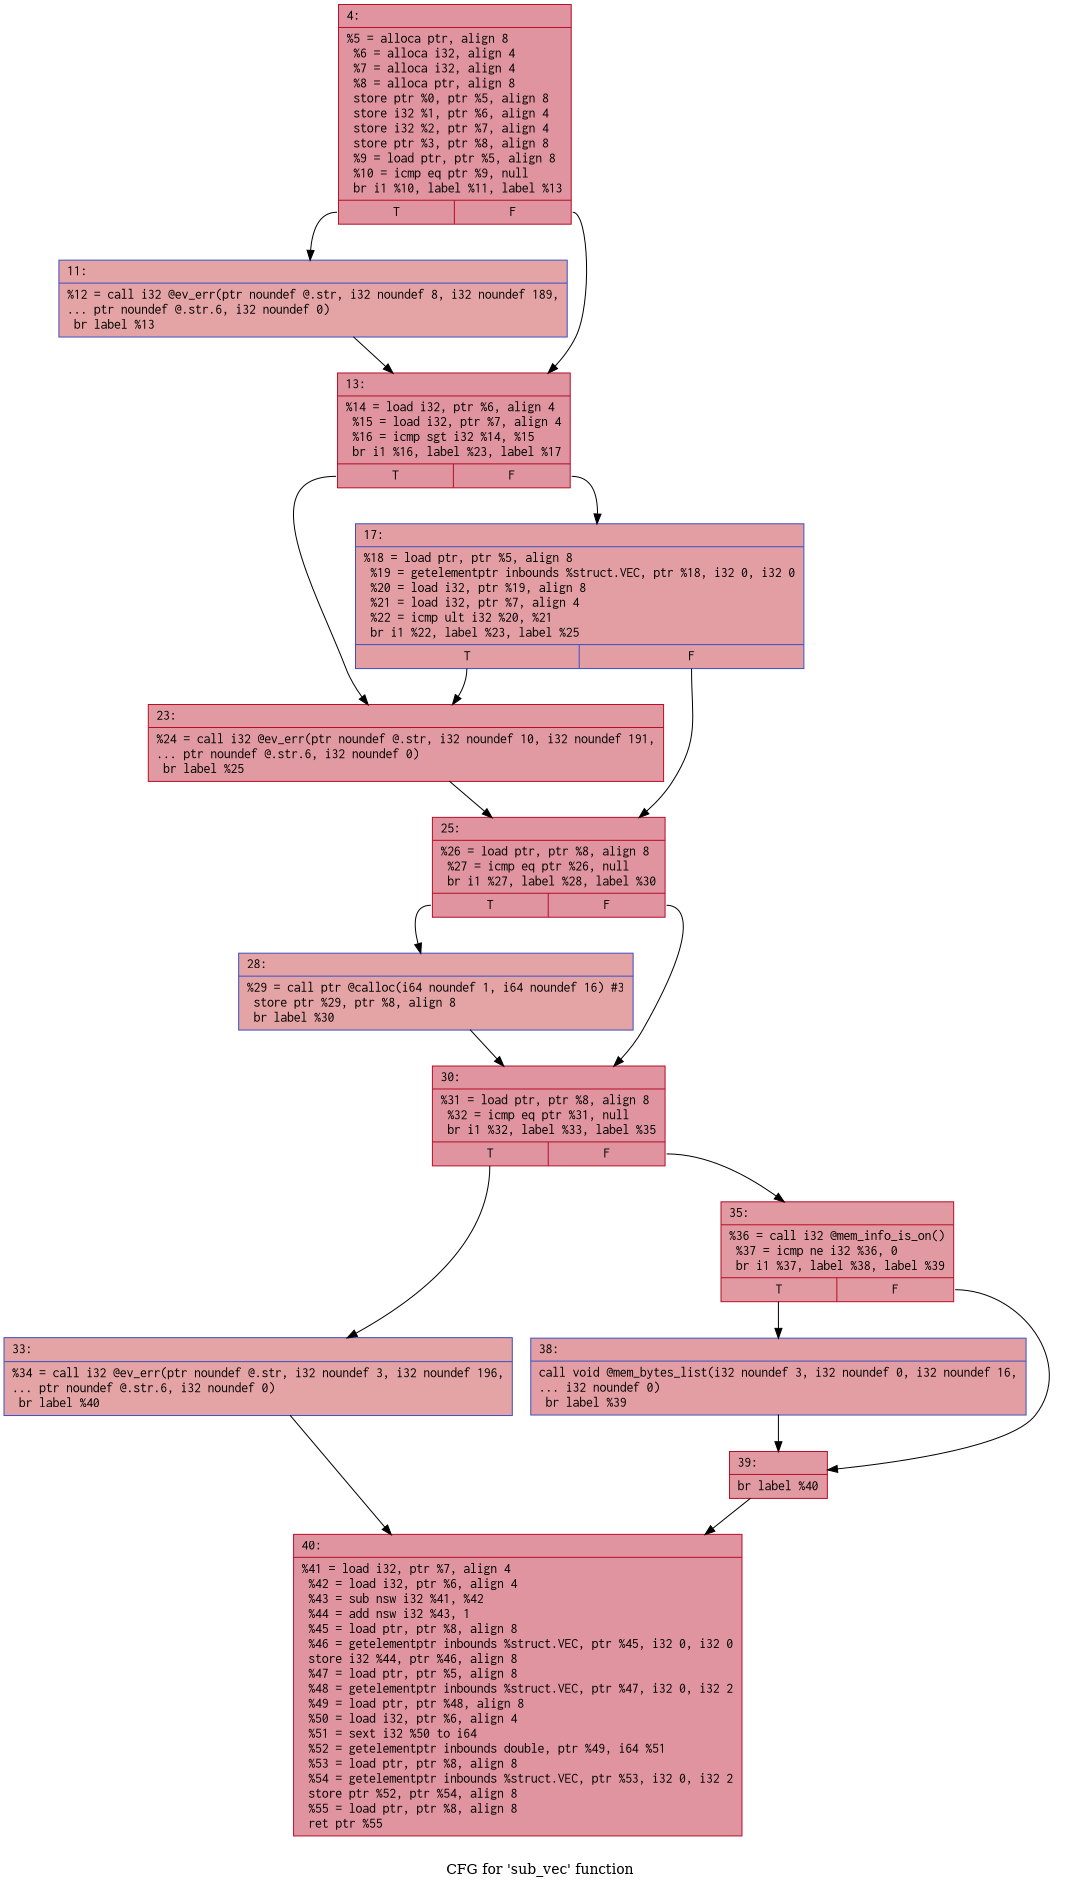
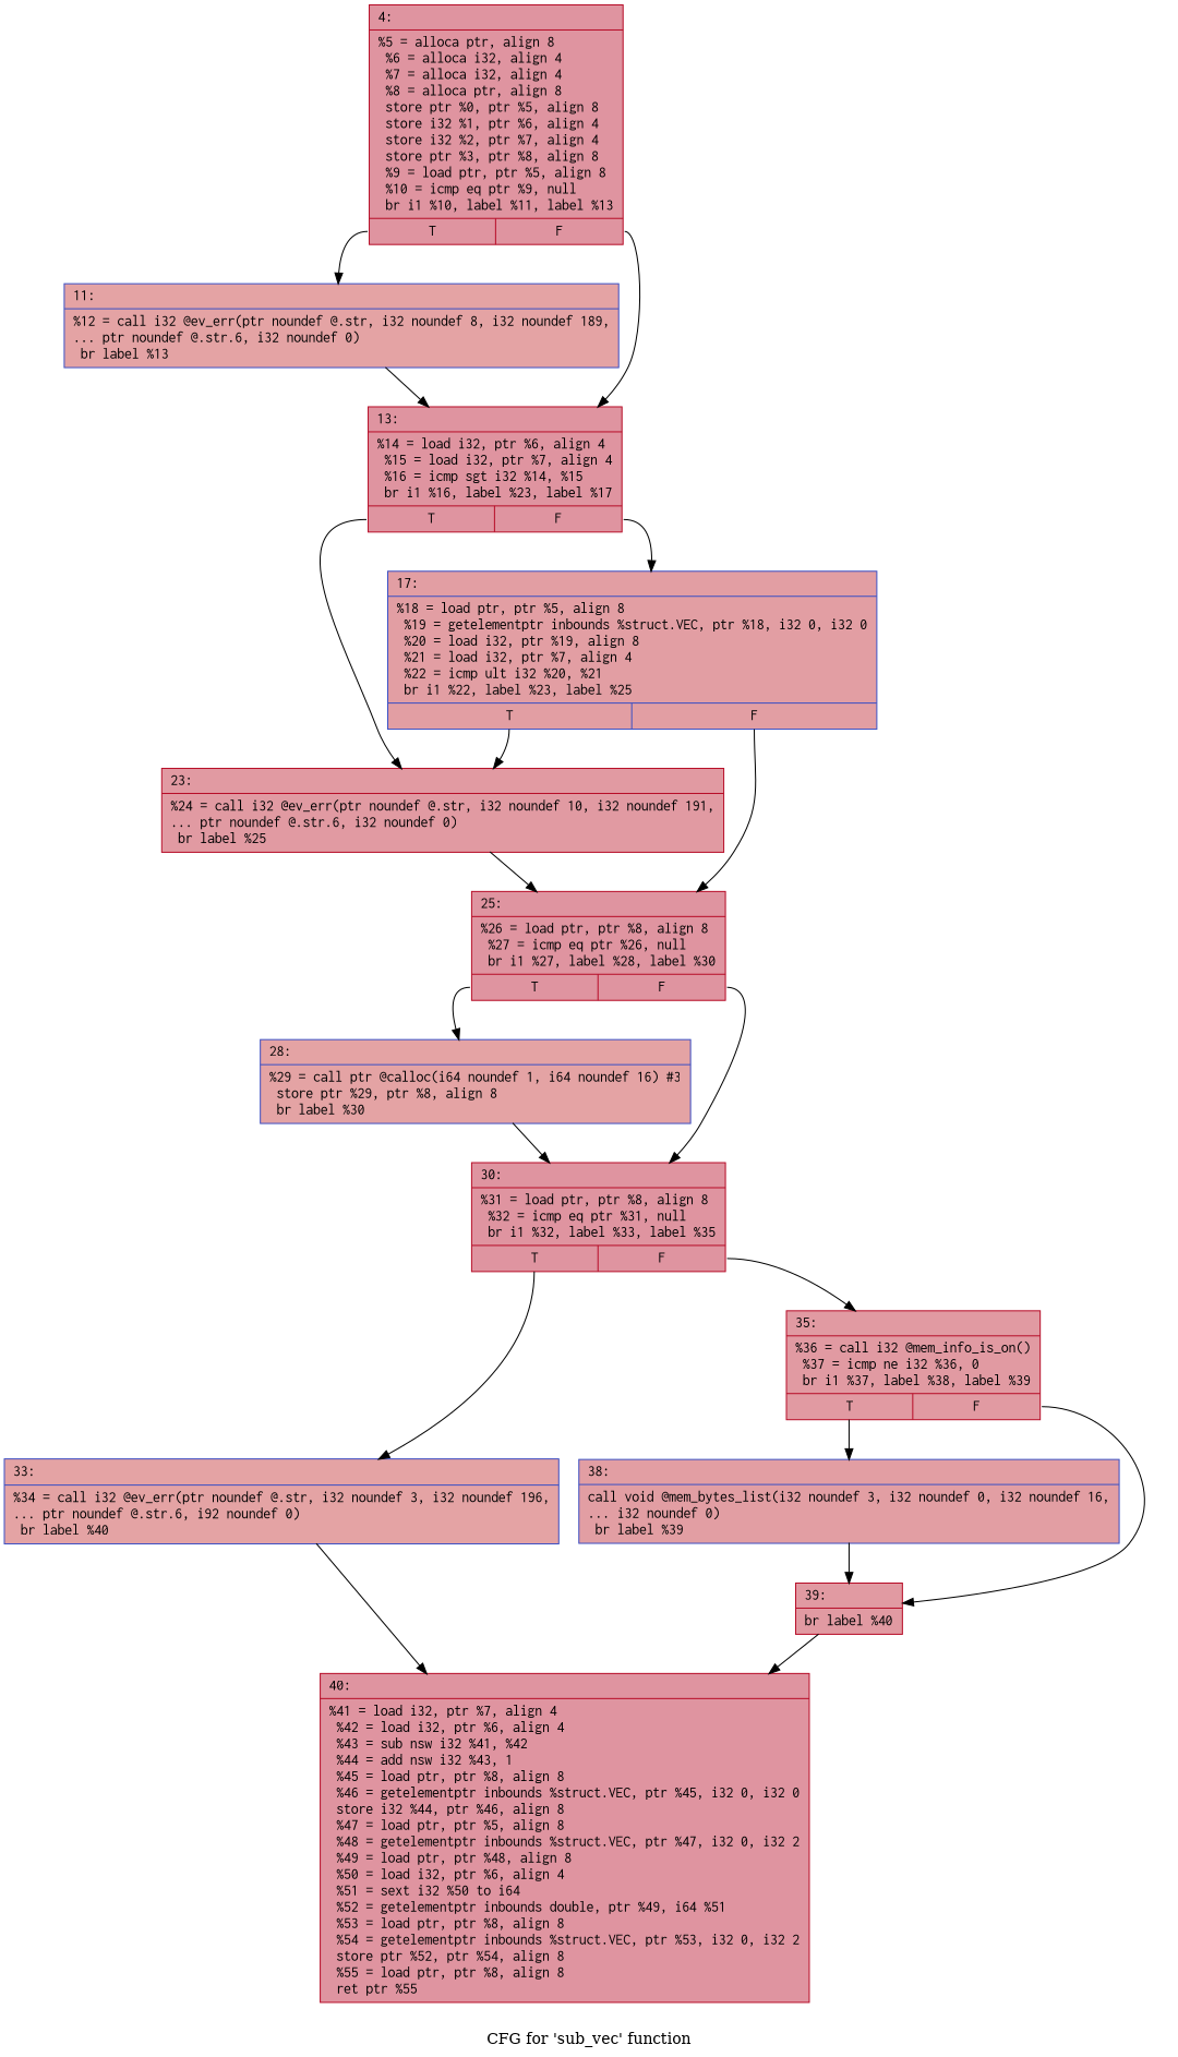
  digraph {
    label="CFG for 'sub_vec' function"
    node [color="#b70d28ff" fillcolor="#b70d2870" fontname=Courier shape=record style=filled]
    n1 [label="{4:\l|  %5 = alloca ptr, align 8\l  %6 = alloca i32, align 4\l  %7 = alloca i32, align 4\l  %8 = alloca ptr, align 8\l  store ptr %0, ptr %5, align 8\l  store i32 %1, ptr %6, align 4\l  store i32 %2, ptr %7, align 4\l  store ptr %3, ptr %8, align 8\l  %9 = load ptr, ptr %5, align 8\l  %10 = icmp eq ptr %9, null\l  br i1 %10, label %11, label %13\l|{<s0>T|<s1>F}}"]
    n2 [color="#3d50c3ff" fillcolor="#c32e3170" label="{11:\l|  %12 = call i32 @ev_err(ptr noundef @.str, i32 noundef 8, i32 noundef 189,\l... ptr noundef @.str.6, i32 noundef 0)\l  br label %13\l}"]
    n3 [label="{13:\l|  %14 = load i32, ptr %6, align 4\l  %15 = load i32, ptr %7, align 4\l  %16 = icmp sgt i32 %14, %15\l  br i1 %16, label %23, label %17\l|{<s0>T|<s1>F}}"]
    n4 [fillcolor="#bb1b2c70" label="{23:\l|  %24 = call i32 @ev_err(ptr noundef @.str, i32 noundef 10, i32 noundef 191,\l... ptr noundef @.str.6, i32 noundef 0)\l  br label %25\l}"]
    n5 [color="#3d50c3ff" fillcolor="#be242e70" label="{17:\l|  %18 = load ptr, ptr %5, align 8\l  %19 = getelementptr inbounds %struct.VEC, ptr %18, i32 0, i32 0\l  %20 = load i32, ptr %19, align 8\l  %21 = load i32, ptr %7, align 4\l  %22 = icmp ult i32 %20, %21\l  br i1 %22, label %23, label %25\l|{<s0>T|<s1>F}}"]
    n6 [label="{25:\l|  %26 = load ptr, ptr %8, align 8\l  %27 = icmp eq ptr %26, null\l  br i1 %27, label %28, label %30\l|{<s0>T|<s1>F}}"]
    n7 [color="#3d50c3ff" fillcolor="#c32e3170" label="{28:\l|  %29 = call ptr @calloc(i64 noundef 1, i64 noundef 16) #3\l  store ptr %29, ptr %8, align 8\l  br label %30\l}"]
    n8 [label="{30:\l|  %31 = load ptr, ptr %8, align 8\l  %32 = icmp eq ptr %31, null\l  br i1 %32, label %33, label %35\l|{<s0>T|<s1>F}}"]
-   n9 [color="#3d50c3ff" fillcolor="#c32e3170" label="{33:\l|  %34 = call i32 @ev_err(ptr noundef @.str, i32 noundef 3, i32 noundef 196,\l... ptr noundef @.str.6, i32 noundef 0)\l  br label %40\l}"]
+   n9 [color="#3d50c3ff" fillcolor="#c32e3170" label="{33:\l|  %34 = call i32 @ev_err(ptr noundef @.str, i32 noundef 3, i32 noundef 196,\l... ptr noundef @.str.6, i92 noundef 0)\l  br label %40\l}"]
    n10 [fillcolor="#bb1b2c70" label="{35:\l|  %36 = call i32 @mem_info_is_on()\l  %37 = icmp ne i32 %36, 0\l  br i1 %37, label %38, label %39\l|{<s0>T|<s1>F}}"]
    n11 [label="{40:\l|  %41 = load i32, ptr %7, align 4\l  %42 = load i32, ptr %6, align 4\l  %43 = sub nsw i32 %41, %42\l  %44 = add nsw i32 %43, 1\l  %45 = load ptr, ptr %8, align 8\l  %46 = getelementptr inbounds %struct.VEC, ptr %45, i32 0, i32 0\l  store i32 %44, ptr %46, align 8\l  %47 = load ptr, ptr %5, align 8\l  %48 = getelementptr inbounds %struct.VEC, ptr %47, i32 0, i32 2\l  %49 = load ptr, ptr %48, align 8\l  %50 = load i32, ptr %6, align 4\l  %51 = sext i32 %50 to i64\l  %52 = getelementptr inbounds double, ptr %49, i64 %51\l  %53 = load ptr, ptr %8, align 8\l  %54 = getelementptr inbounds %struct.VEC, ptr %53, i32 0, i32 2\l  store ptr %52, ptr %54, align 8\l  %55 = load ptr, ptr %8, align 8\l  ret ptr %55\l}"]
    n12 [color="#3d50c3ff" fillcolor="#be242e70" label="{38:\l|  call void @mem_bytes_list(i32 noundef 3, i32 noundef 0, i32 noundef 16,\l... i32 noundef 0)\l  br label %39\l}"]
    n13 [fillcolor="#bb1b2c70" label="{39:\l|  br label %40\l}"]
    n1 -> n2 [tailport=s0]
    n1 -> n3 [tailport=s1]
    n2 -> n3
    n3 -> n4 [tailport=s0]
    n3 -> n5 [tailport=s1]
    n4 -> n6
    n5 -> n4 [tailport=s0]
    n5 -> n6 [tailport=s1]
    n6 -> n7 [tailport=s0]
    n6 -> n8 [tailport=s1]
    n7 -> n8
    n8 -> n9 [tailport=s0]
    n8 -> n10 [tailport=s1]
    n9 -> n11
    n10 -> n12 [tailport=s0]
    n10 -> n13 [tailport=s1]
    n12 -> n13
    n13 -> n11
  }
